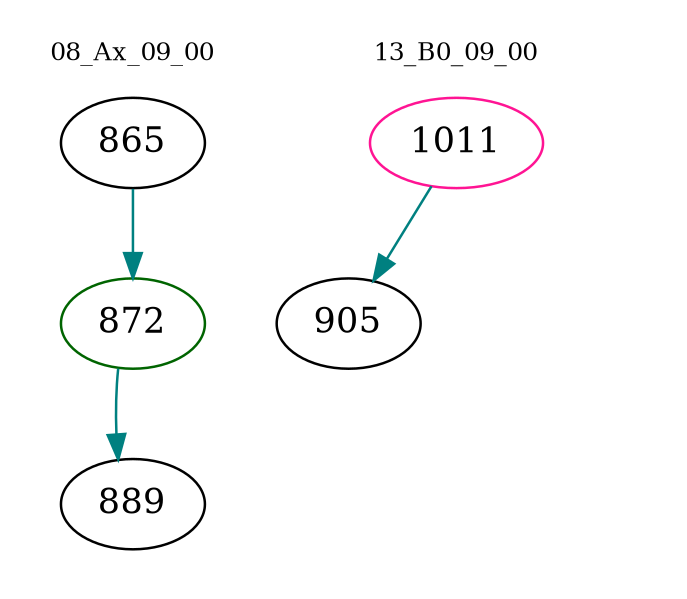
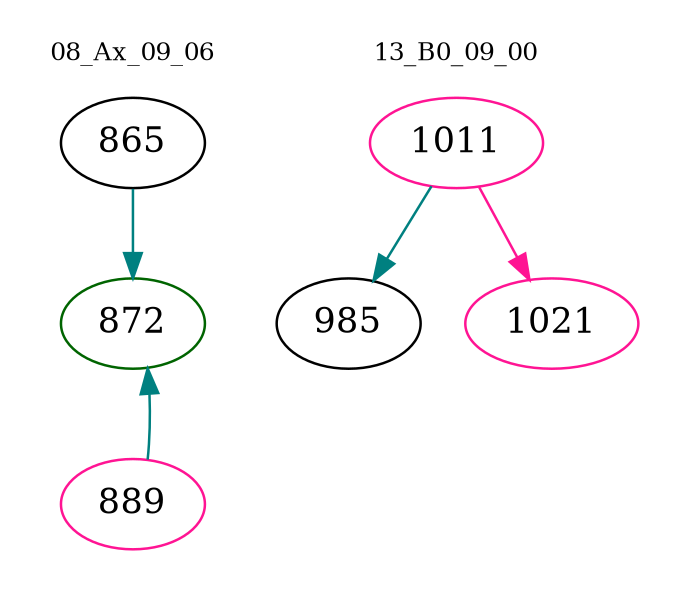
  digraph {
    node [color=deeppink]
    edge [color=teal]
    n1 [color=darkgreen label=872]
    n2 [color=black label=865]
-   n3 [color=black label=889]
+   n3 [label=889]
    n4 [label=1011]
-   n5 [color=black label=905]
+   n5 [color=black label=985]
+   n6 [label=1021]
    subgraph cluster_1 {
      color=white
      fontsize=10
-     label="08_Ax_09_00"
+     label="08_Ax_09_06"
      n1
      n2
      n3
    }
    subgraph cluster_2 {
      color=white
      fontsize=10
      label="13_B0_09_00"
      n4
      n5
+     n6
    }
-   n1 -> n3
+   n3 -> n1
    n2 -> n1
    n4 -> n5
+   n4 -> n6 [color=deeppink]
  }
